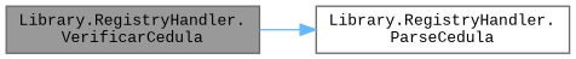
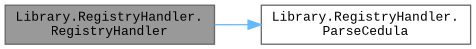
  digraph {
    rankdir=LR
    fontname="Liberation Mono"
    node [fontname="Liberation Mono" fontsize=10 shape=box style=filled]
-   n1 [color=gray40 fillcolor=grey60 fontcolor=black height=0.2 label="Library.RegistryHandler.\lVerificarCedula" width=0.4]
+   n1 [color=gray40 fillcolor=grey60 fontcolor=black height=0.2 label="Library.RegistryHandler.\lRegistryHandler" width=0.4]
    n2 [color=grey40 fillcolor=white height=0.2 label="Library.RegistryHandler.\lParseCedula" width=0.4]
    n1 -> n2 [color=steelblue1 fontname="Liberation Mono" fontsize=10 labelfontname=Helvetica labelfontsize=10 style=solid]
  }
